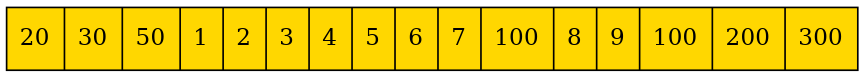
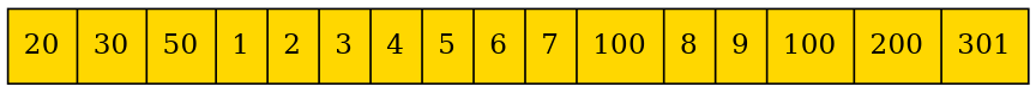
  digraph {
    rankdir=LR
-   n1 [label="{ 20|30|50|1|2|3|4|5|6|7|100|8|9|100|200|300}" shape=record style=filled fillcolor=gold]
+   n1 [label="{ 20|30|50|1|2|3|4|5|6|7|100|8|9|100|200|301}" shape=record style=filled fillcolor=gold]
  }
